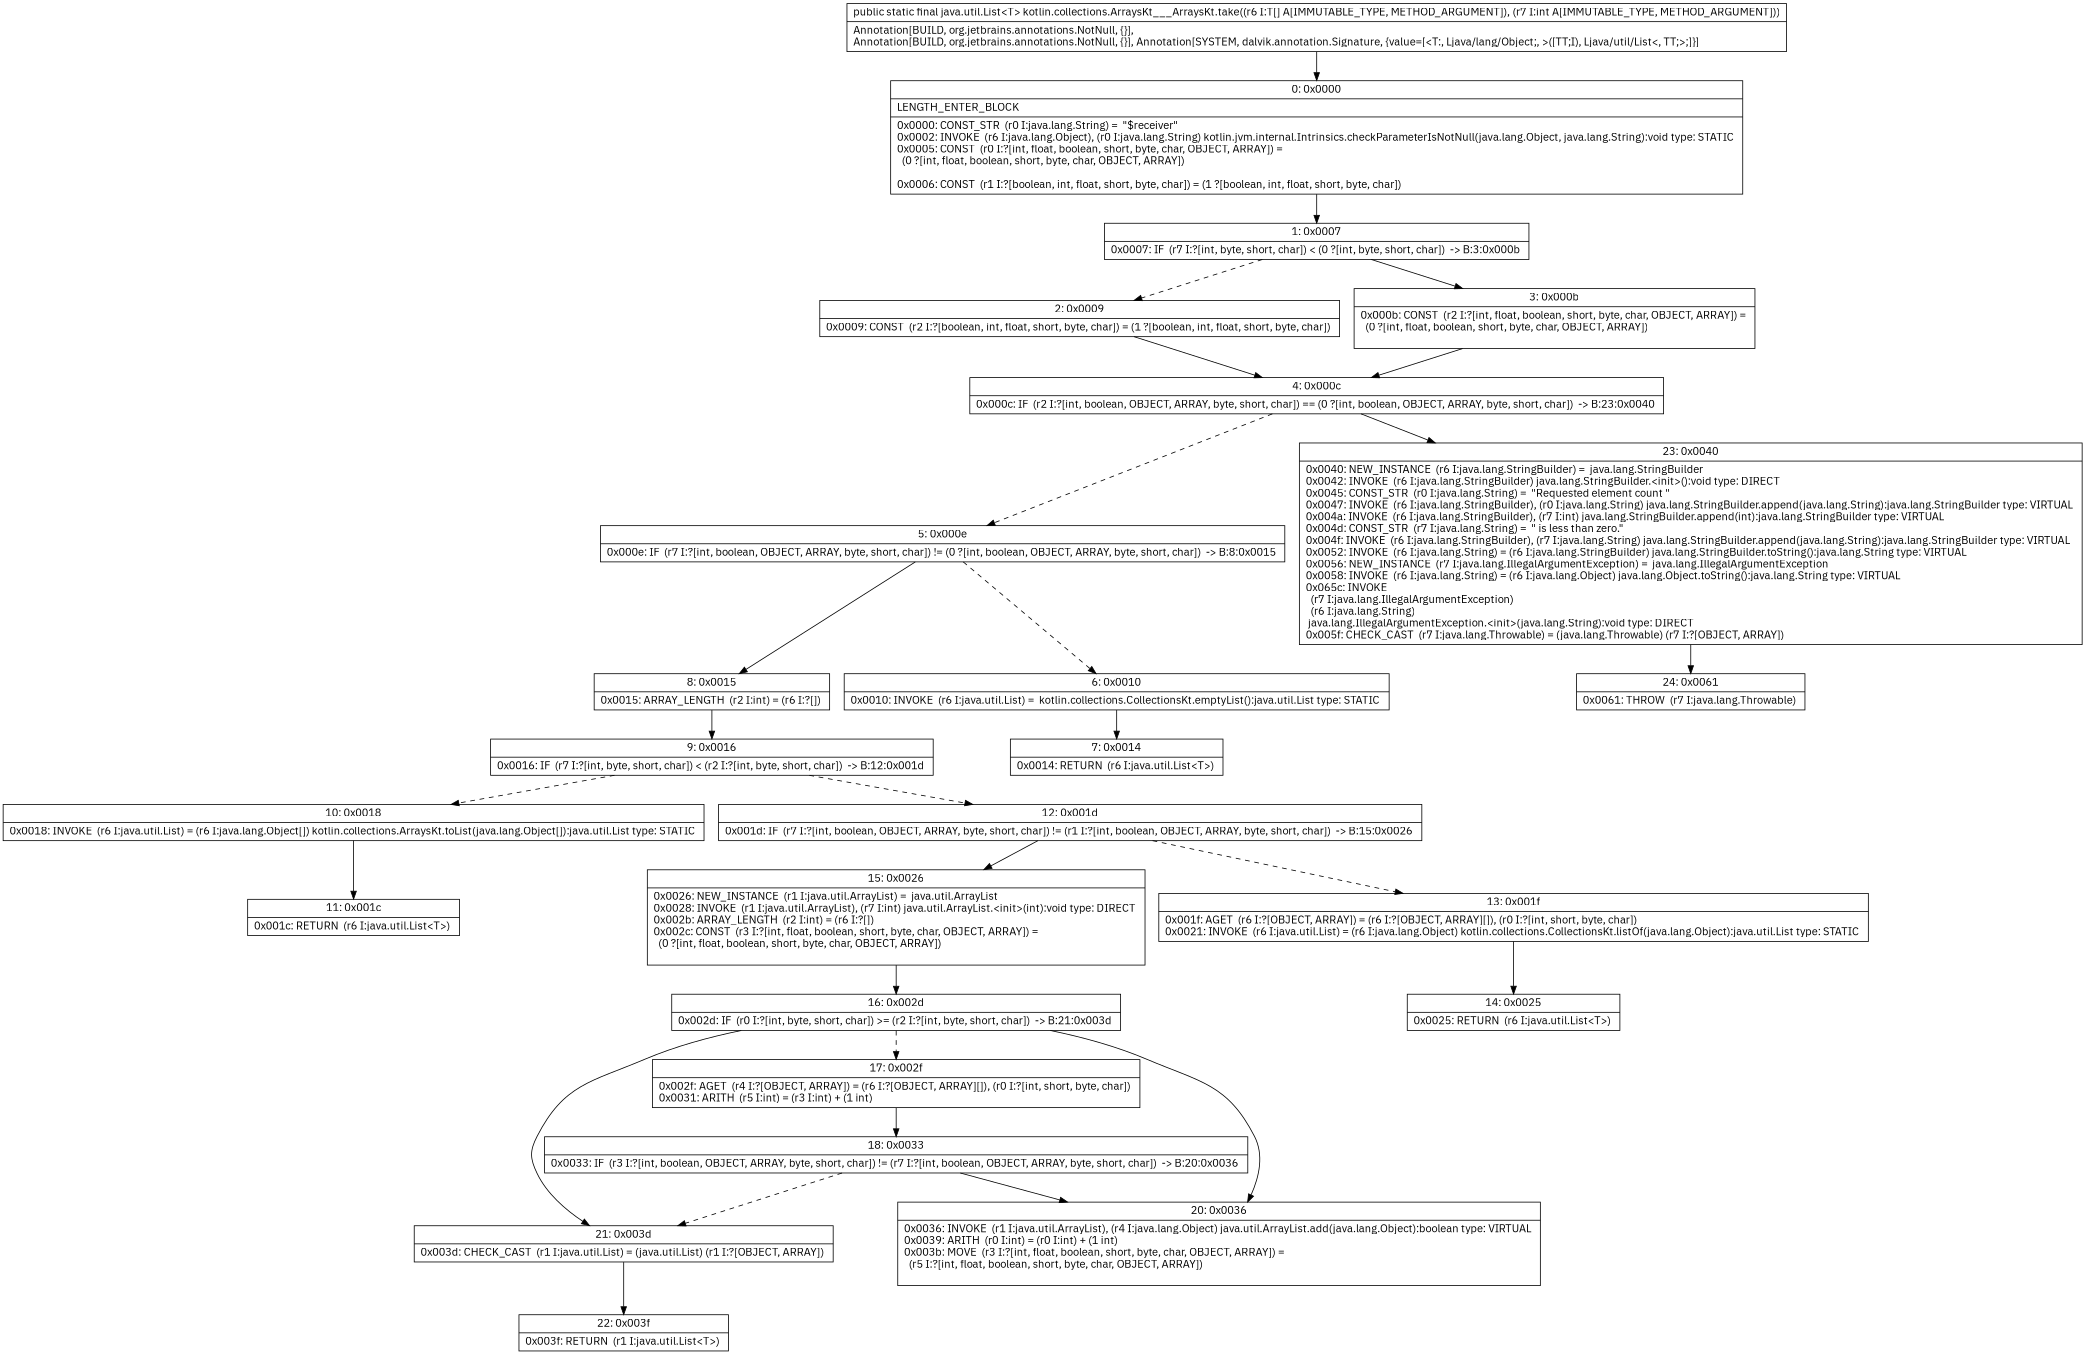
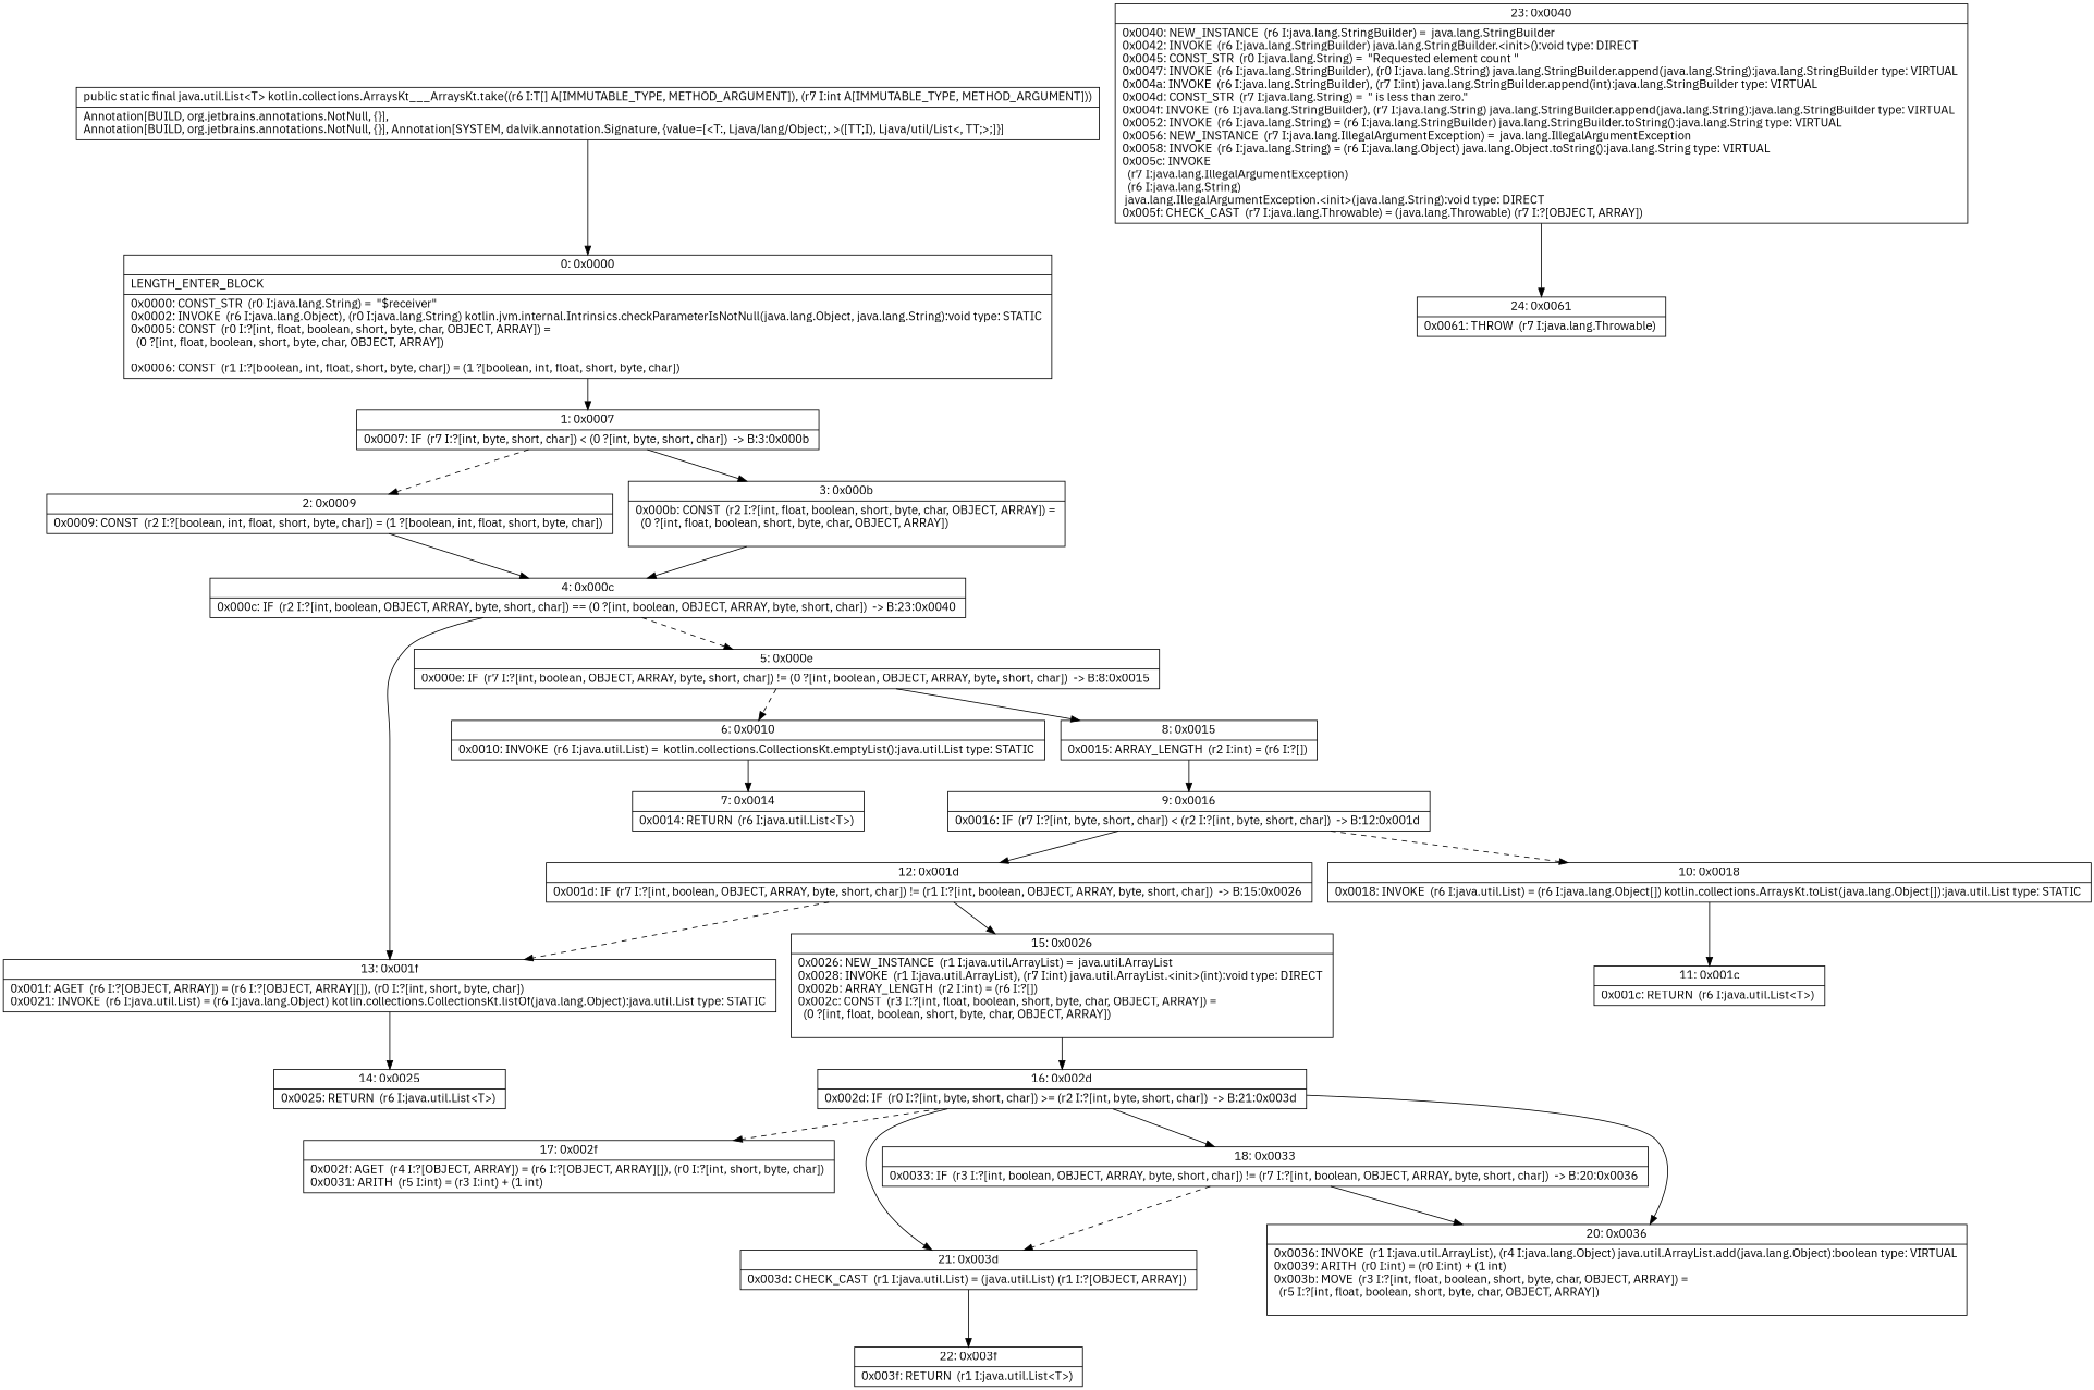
  digraph {
    fontname="IBM Plex Sans"
    node [fontname="IBM Plex Sans" shape=record]
    edge [fontname="IBM Plex Sans"]
    n1 [label="{0\:\ 0x0000|LENGTH_ENTER_BLOCK\l|0x0000: CONST_STR  (r0 I:java.lang.String) =  \"$receiver\" \l0x0002: INVOKE  (r6 I:java.lang.Object), (r0 I:java.lang.String) kotlin.jvm.internal.Intrinsics.checkParameterIsNotNull(java.lang.Object, java.lang.String):void type: STATIC \l0x0005: CONST  (r0 I:?[int, float, boolean, short, byte, char, OBJECT, ARRAY]) = \l  (0 ?[int, float, boolean, short, byte, char, OBJECT, ARRAY])\l \l0x0006: CONST  (r1 I:?[boolean, int, float, short, byte, char]) = (1 ?[boolean, int, float, short, byte, char]) \l}"]
    n2 [label="{1\:\ 0x0007|0x0007: IF  (r7 I:?[int, byte, short, char]) \< (0 ?[int, byte, short, char])  \-\> B:3:0x000b \l}"]
    n3 [label="{2\:\ 0x0009|0x0009: CONST  (r2 I:?[boolean, int, float, short, byte, char]) = (1 ?[boolean, int, float, short, byte, char]) \l}"]
    n4 [label="{3\:\ 0x000b|0x000b: CONST  (r2 I:?[int, float, boolean, short, byte, char, OBJECT, ARRAY]) = \l  (0 ?[int, float, boolean, short, byte, char, OBJECT, ARRAY])\l \l}"]
    n5 [label="{4\:\ 0x000c|0x000c: IF  (r2 I:?[int, boolean, OBJECT, ARRAY, byte, short, char]) == (0 ?[int, boolean, OBJECT, ARRAY, byte, short, char])  \-\> B:23:0x0040 \l}"]
    n6 [label="{5\:\ 0x000e|0x000e: IF  (r7 I:?[int, boolean, OBJECT, ARRAY, byte, short, char]) != (0 ?[int, boolean, OBJECT, ARRAY, byte, short, char])  \-\> B:8:0x0015 \l}"]
-   n7 [label="{23\:\ 0x0040|0x0040: NEW_INSTANCE  (r6 I:java.lang.StringBuilder) =  java.lang.StringBuilder \l0x0042: INVOKE  (r6 I:java.lang.StringBuilder) java.lang.StringBuilder.\<init\>():void type: DIRECT \l0x0045: CONST_STR  (r0 I:java.lang.String) =  \"Requested element count \" \l0x0047: INVOKE  (r6 I:java.lang.StringBuilder), (r0 I:java.lang.String) java.lang.StringBuilder.append(java.lang.String):java.lang.StringBuilder type: VIRTUAL \l0x004a: INVOKE  (r6 I:java.lang.StringBuilder), (r7 I:int) java.lang.StringBuilder.append(int):java.lang.StringBuilder type: VIRTUAL \l0x004d: CONST_STR  (r7 I:java.lang.String) =  \" is less than zero.\" \l0x004f: INVOKE  (r6 I:java.lang.StringBuilder), (r7 I:java.lang.String) java.lang.StringBuilder.append(java.lang.String):java.lang.StringBuilder type: VIRTUAL \l0x0052: INVOKE  (r6 I:java.lang.String) = (r6 I:java.lang.StringBuilder) java.lang.StringBuilder.toString():java.lang.String type: VIRTUAL \l0x0056: NEW_INSTANCE  (r7 I:java.lang.IllegalArgumentException) =  java.lang.IllegalArgumentException \l0x0058: INVOKE  (r6 I:java.lang.String) = (r6 I:java.lang.Object) java.lang.Object.toString():java.lang.String type: VIRTUAL \l0x065c: INVOKE  \l  (r7 I:java.lang.IllegalArgumentException)\l  (r6 I:java.lang.String)\l java.lang.IllegalArgumentException.\<init\>(java.lang.String):void type: DIRECT \l0x005f: CHECK_CAST  (r7 I:java.lang.Throwable) = (java.lang.Throwable) (r7 I:?[OBJECT, ARRAY]) \l}"]
+   n7 [label="{23\:\ 0x0040|0x0040: NEW_INSTANCE  (r6 I:java.lang.StringBuilder) =  java.lang.StringBuilder \l0x0042: INVOKE  (r6 I:java.lang.StringBuilder) java.lang.StringBuilder.\<init\>():void type: DIRECT \l0x0045: CONST_STR  (r0 I:java.lang.String) =  \"Requested element count \" \l0x0047: INVOKE  (r6 I:java.lang.StringBuilder), (r0 I:java.lang.String) java.lang.StringBuilder.append(java.lang.String):java.lang.StringBuilder type: VIRTUAL \l0x004a: INVOKE  (r6 I:java.lang.StringBuilder), (r7 I:int) java.lang.StringBuilder.append(int):java.lang.StringBuilder type: VIRTUAL \l0x004d: CONST_STR  (r7 I:java.lang.String) =  \" is less than zero.\" \l0x004f: INVOKE  (r6 I:java.lang.StringBuilder), (r7 I:java.lang.String) java.lang.StringBuilder.append(java.lang.String):java.lang.StringBuilder type: VIRTUAL \l0x0052: INVOKE  (r6 I:java.lang.String) = (r6 I:java.lang.StringBuilder) java.lang.StringBuilder.toString():java.lang.String type: VIRTUAL \l0x0056: NEW_INSTANCE  (r7 I:java.lang.IllegalArgumentException) =  java.lang.IllegalArgumentException \l0x0058: INVOKE  (r6 I:java.lang.String) = (r6 I:java.lang.Object) java.lang.Object.toString():java.lang.String type: VIRTUAL \l0x005c: INVOKE  \l  (r7 I:java.lang.IllegalArgumentException)\l  (r6 I:java.lang.String)\l java.lang.IllegalArgumentException.\<init\>(java.lang.String):void type: DIRECT \l0x005f: CHECK_CAST  (r7 I:java.lang.Throwable) = (java.lang.Throwable) (r7 I:?[OBJECT, ARRAY]) \l}"]
    n8 [label="{6\:\ 0x0010|0x0010: INVOKE  (r6 I:java.util.List) =  kotlin.collections.CollectionsKt.emptyList():java.util.List type: STATIC \l}"]
    n9 [label="{8\:\ 0x0015|0x0015: ARRAY_LENGTH  (r2 I:int) = (r6 I:?[]) \l}"]
    n10 [label="{24\:\ 0x0061|0x0061: THROW  (r7 I:java.lang.Throwable) \l}"]
    n11 [label="{7\:\ 0x0014|0x0014: RETURN  (r6 I:java.util.List\<T\>) \l}"]
    n12 [label="{9\:\ 0x0016|0x0016: IF  (r7 I:?[int, byte, short, char]) \< (r2 I:?[int, byte, short, char])  \-\> B:12:0x001d \l}"]
    n13 [label="{10\:\ 0x0018|0x0018: INVOKE  (r6 I:java.util.List) = (r6 I:java.lang.Object[]) kotlin.collections.ArraysKt.toList(java.lang.Object[]):java.util.List type: STATIC \l}"]
    n14 [label="{12\:\ 0x001d|0x001d: IF  (r7 I:?[int, boolean, OBJECT, ARRAY, byte, short, char]) != (r1 I:?[int, boolean, OBJECT, ARRAY, byte, short, char])  \-\> B:15:0x0026 \l}"]
    n15 [label="{11\:\ 0x001c|0x001c: RETURN  (r6 I:java.util.List\<T\>) \l}"]
    n16 [label="{13\:\ 0x001f|0x001f: AGET  (r6 I:?[OBJECT, ARRAY]) = (r6 I:?[OBJECT, ARRAY][]), (r0 I:?[int, short, byte, char]) \l0x0021: INVOKE  (r6 I:java.util.List) = (r6 I:java.lang.Object) kotlin.collections.CollectionsKt.listOf(java.lang.Object):java.util.List type: STATIC \l}"]
    n17 [label="{15\:\ 0x0026|0x0026: NEW_INSTANCE  (r1 I:java.util.ArrayList) =  java.util.ArrayList \l0x0028: INVOKE  (r1 I:java.util.ArrayList), (r7 I:int) java.util.ArrayList.\<init\>(int):void type: DIRECT \l0x002b: ARRAY_LENGTH  (r2 I:int) = (r6 I:?[]) \l0x002c: CONST  (r3 I:?[int, float, boolean, short, byte, char, OBJECT, ARRAY]) = \l  (0 ?[int, float, boolean, short, byte, char, OBJECT, ARRAY])\l \l}"]
    n18 [label="{14\:\ 0x0025|0x0025: RETURN  (r6 I:java.util.List\<T\>) \l}"]
    n19 [label="{16\:\ 0x002d|0x002d: IF  (r0 I:?[int, byte, short, char]) \>= (r2 I:?[int, byte, short, char])  \-\> B:21:0x003d \l}"]
    n20 [label="{17\:\ 0x002f|0x002f: AGET  (r4 I:?[OBJECT, ARRAY]) = (r6 I:?[OBJECT, ARRAY][]), (r0 I:?[int, short, byte, char]) \l0x0031: ARITH  (r5 I:int) = (r3 I:int) + (1 int) \l}"]
    n21 [label="{21\:\ 0x003d|0x003d: CHECK_CAST  (r1 I:java.util.List) = (java.util.List) (r1 I:?[OBJECT, ARRAY]) \l}"]
    n22 [label="{20\:\ 0x0036|0x0036: INVOKE  (r1 I:java.util.ArrayList), (r4 I:java.lang.Object) java.util.ArrayList.add(java.lang.Object):boolean type: VIRTUAL \l0x0039: ARITH  (r0 I:int) = (r0 I:int) + (1 int) \l0x003b: MOVE  (r3 I:?[int, float, boolean, short, byte, char, OBJECT, ARRAY]) = \l  (r5 I:?[int, float, boolean, short, byte, char, OBJECT, ARRAY])\l \l}"]
    n23 [label="{18\:\ 0x0033|0x0033: IF  (r3 I:?[int, boolean, OBJECT, ARRAY, byte, short, char]) != (r7 I:?[int, boolean, OBJECT, ARRAY, byte, short, char])  \-\> B:20:0x0036 \l}"]
    n24 [label="{22\:\ 0x003f|0x003f: RETURN  (r1 I:java.util.List\<T\>) \l}"]
    n25 [label="{public static final java.util.List\<T\> kotlin.collections.ArraysKt___ArraysKt.take((r6 I:T[] A[IMMUTABLE_TYPE, METHOD_ARGUMENT]), (r7 I:int A[IMMUTABLE_TYPE, METHOD_ARGUMENT]))  | Annotation[BUILD, org.jetbrains.annotations.NotNull, \{\}], \lAnnotation[BUILD, org.jetbrains.annotations.NotNull, \{\}], Annotation[SYSTEM, dalvik.annotation.Signature, \{value=[\<T:, Ljava\/lang\/Object;, \>([TT;I), Ljava\/util\/List\<, TT;\>;]\}]\l}"]
    n1 -> n2
    n2 -> n3 [style=dashed]
    n2 -> n4
    n3 -> n5
    n4 -> n5
    n5 -> n6 [style=dashed]
-   n5 -> n7
+   n5 -> n16
    n6 -> n8 [style=dashed]
    n6 -> n9
    n7 -> n10
    n8 -> n11
    n9 -> n12
    n12 -> n13 [style=dashed]
-   n12 -> n14 [style=dashed]
+   n12 -> n14
    n13 -> n15
    n14 -> n16 [style=dashed]
    n14 -> n17
    n16 -> n18
    n17 -> n19
    n19 -> n20 [style=dashed]
    n19 -> n21
    n19 -> n22
-   n20 -> n23
+   n19 -> n23
    n21 -> n24
    n23 -> n21 [style=dashed]
    n23 -> n22
    n25 -> n1
  }
